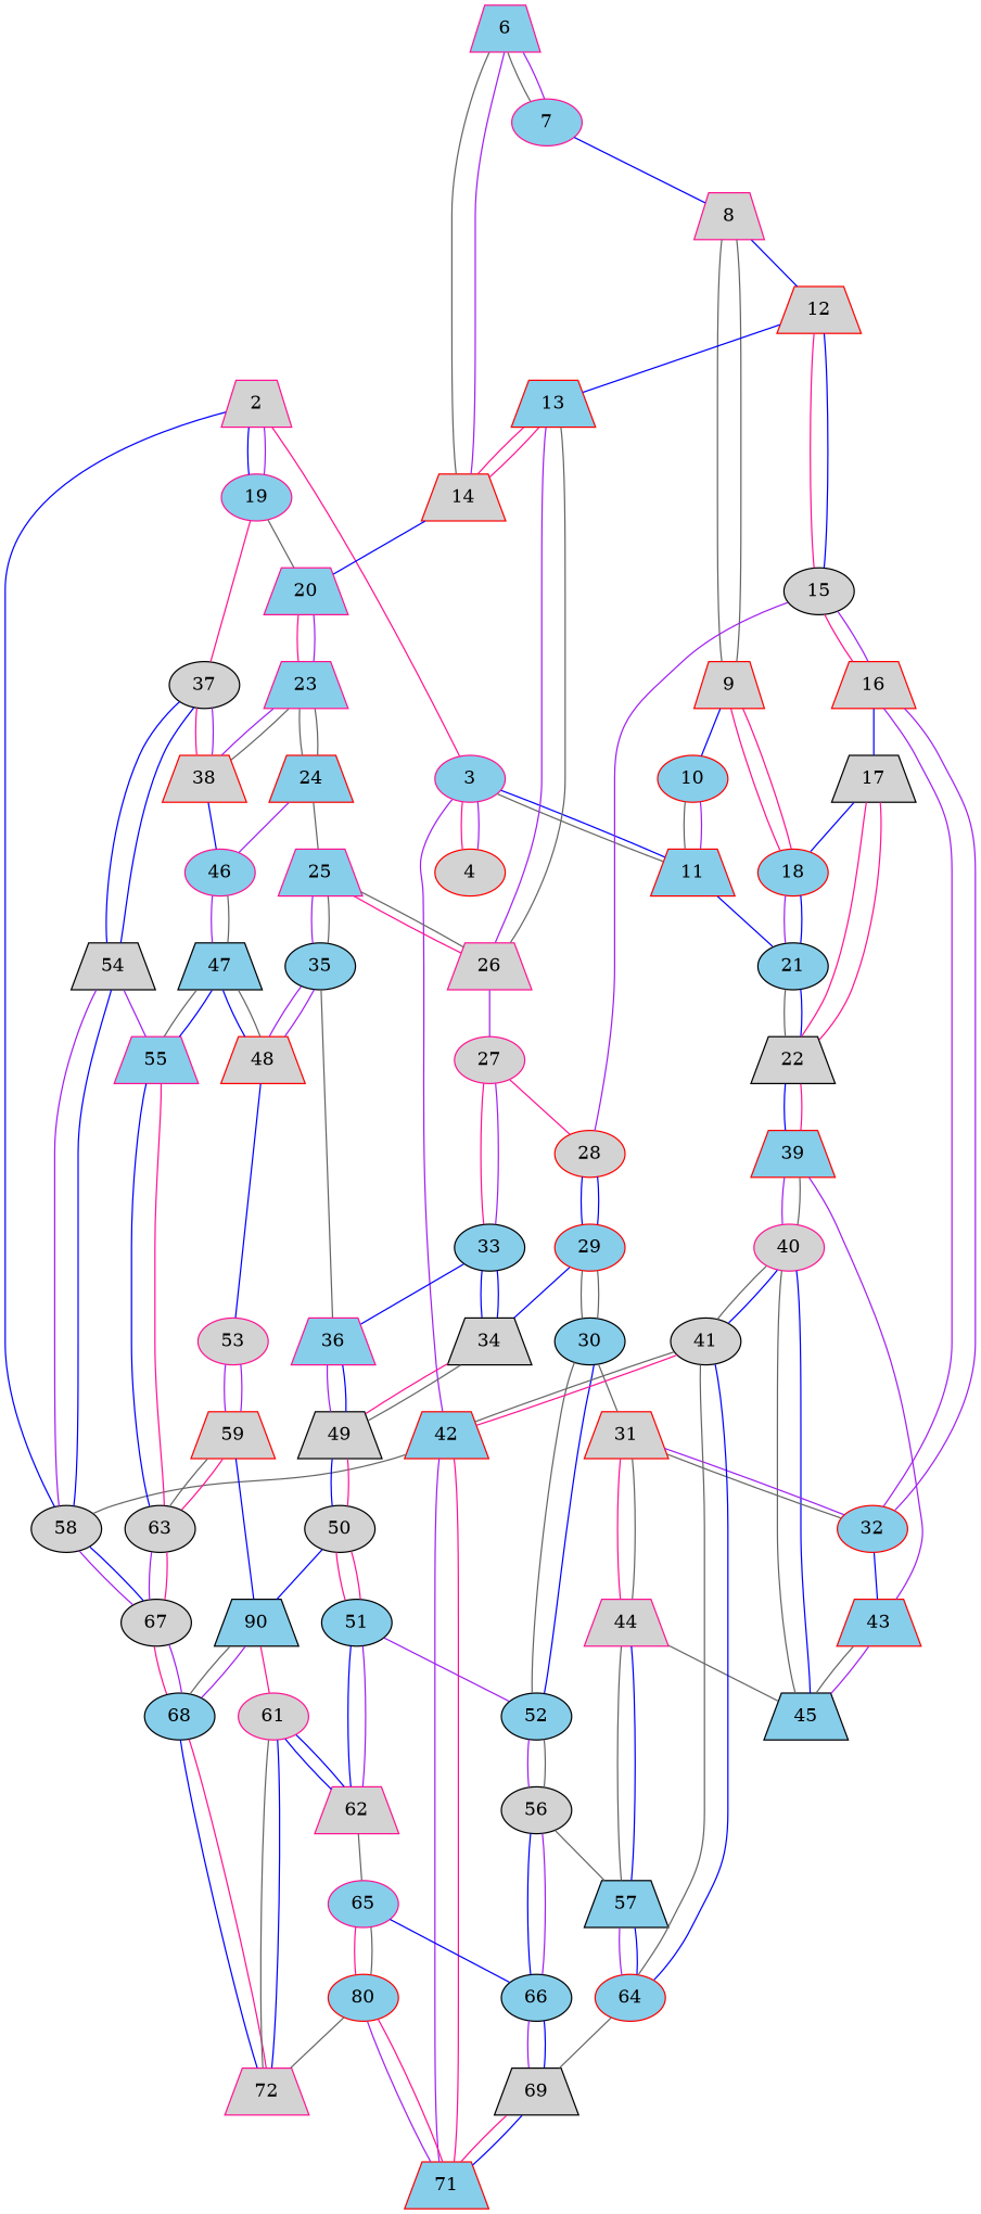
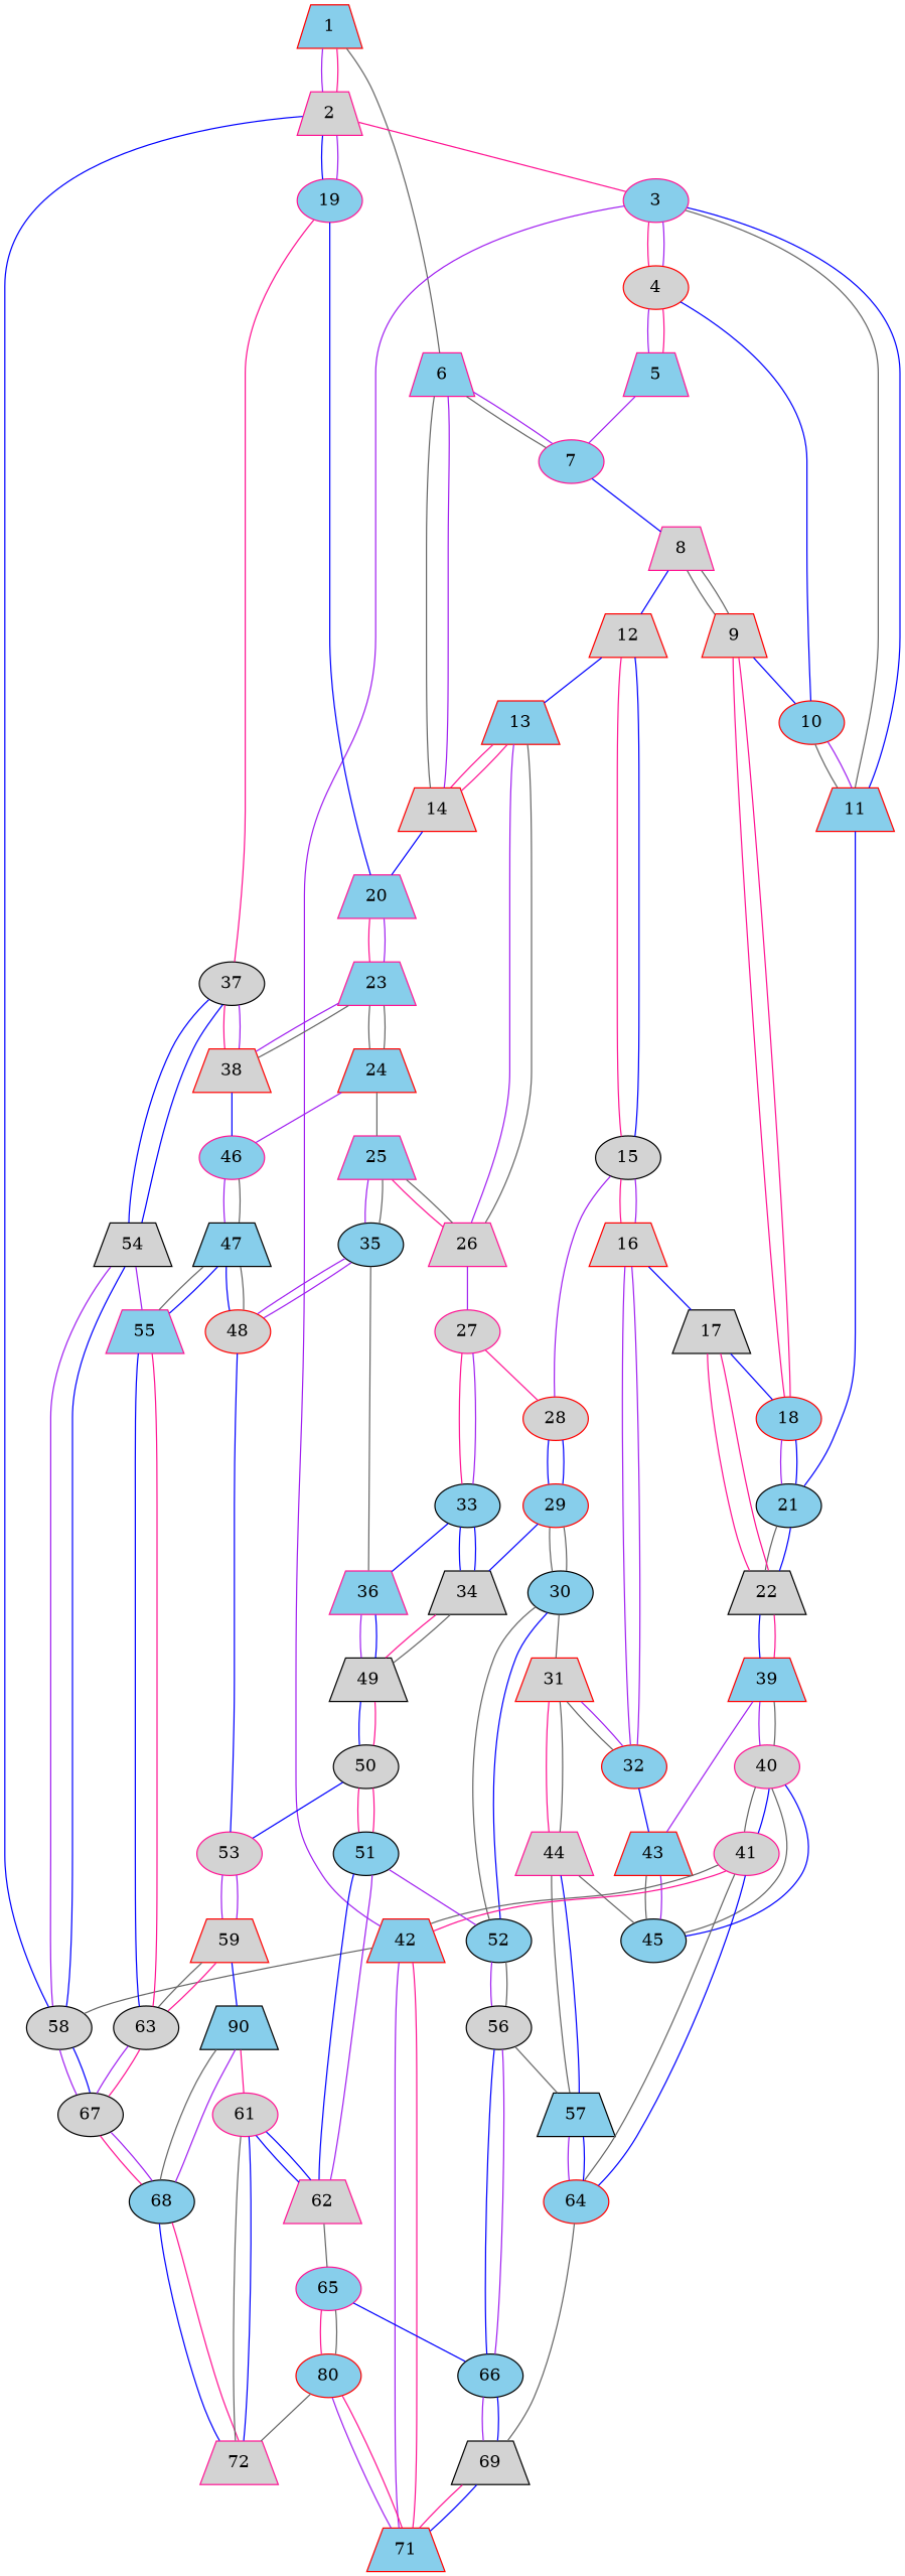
  graph {
    node [color=black fillcolor=skyblue shape=trapezium style=filled]
    edge [color=blue]
+   1 [color=red]
    2 [color=deeppink fillcolor=lightgrey]
    6 [color=deeppink]
    3 [color=deeppink shape=ellipse]
    19 [color=deeppink shape=ellipse]
    58 [fillcolor=lightgrey shape=ellipse]
    7 [color=deeppink shape=ellipse]
    14 [color=red fillcolor=lightgrey]
    4 [color=red fillcolor=lightgrey shape=ellipse]
    11 [color=red]
    42 [color=red]
    20 [color=deeppink]
    37 [fillcolor=lightgrey shape=ellipse]
    67 [fillcolor=lightgrey shape=ellipse]
+   5 [color=deeppink]
    10 [color=red shape=ellipse]
    21 [shape=ellipse]
    71 [color=red]
    8 [color=deeppink fillcolor=lightgrey]
    9 [color=red fillcolor=lightgrey]
    12 [color=red fillcolor=lightgrey]
    18 [color=red shape=ellipse]
    13 [color=red]
    15 [fillcolor=lightgrey shape=ellipse]
    22 [fillcolor=lightgrey]
    26 [color=deeppink fillcolor=lightgrey]
    16 [color=red fillcolor=lightgrey]
    28 [color=red fillcolor=lightgrey shape=ellipse]
    27 [color=deeppink fillcolor=lightgrey shape=ellipse]
    23 [color=deeppink]
    17 [fillcolor=lightgrey]
    32 [color=red shape=ellipse]
    29 [color=red shape=ellipse]
    43 [color=red]
    39 [color=red]
    38 [color=red fillcolor=lightgrey]
    54 [fillcolor=lightgrey]
    24 [color=red]
    40 [color=deeppink fillcolor=lightgrey shape=ellipse]
    25 [color=deeppink]
    46 [color=deeppink shape=ellipse]
    35 [shape=ellipse]
    47
    36 [color=deeppink]
-   48 [color=red fillcolor=lightgrey]
+   48 [color=red fillcolor=lightgrey shape=ellipse]
    33 [shape=ellipse]
    34 [fillcolor=lightgrey]
    30 [shape=ellipse]
    31 [color=red fillcolor=lightgrey]
    52 [shape=ellipse]
    49 [fillcolor=lightgrey]
    44 [color=deeppink fillcolor=lightgrey]
    56 [fillcolor=lightgrey shape=ellipse]
-   45
+   45 [shape=ellipse]
    57
    50 [fillcolor=lightgrey shape=ellipse]
    53 [color=deeppink fillcolor=lightgrey shape=ellipse]
    55 [color=deeppink]
-   41 [fillcolor=lightgrey shape=ellipse]
+   41 [color=deeppink fillcolor=lightgrey shape=ellipse]
    64 [color=red shape=ellipse]
    69 [fillcolor=lightgrey]
    63 [fillcolor=lightgrey shape=ellipse]
    59 [color=red fillcolor=lightgrey]
    51 [shape=ellipse]
    62 [color=deeppink fillcolor=lightgrey]
    65 [color=deeppink shape=ellipse]
    66 [shape=ellipse]
    n68 [label=90]
    68 [shape=ellipse]
    61 [color=deeppink fillcolor=lightgrey shape=ellipse]
    72 [color=deeppink fillcolor=lightgrey]
    n72 [color=red label=80 shape=ellipse]
+   1 -- 2 [color=purple]
+   1 -- 2 [color=deeppink]
+   1 -- 6 [color=gray40]
    2 -- 3 [color=deeppink]
    2 -- 19
    2 -- 19 [color=purple]
    2 -- 58
    6 -- 7 [color=gray40]
    6 -- 7 [color=purple]
    6 -- 14 [color=gray40]
    6 -- 14 [color=purple]
    3 -- 4 [color=deeppink]
    3 -- 4 [color=purple]
    3 -- 11 [color=gray40]
    3 -- 11
    3 -- 42 [color=purple]
-   19 -- 20 [color=gray40]
+   19 -- 20
    19 -- 37 [color=deeppink]
    58 -- 67 [color=purple]
    58 -- 67
    7 -- 8
    14 -- 20
+   4 -- 5 [color=purple]
+   4 -- 5 [color=deeppink]
+   4 -- 10
    11 -- 21
    42 -- 58 [color=gray40]
    42 -- 71 [color=purple]
    42 -- 71 [color=deeppink]
    20 -- 23 [color=deeppink]
    20 -- 23 [color=purple]
    37 -- 38 [color=deeppink]
    37 -- 38 [color=purple]
    37 -- 54
    37 -- 54
    67 -- 68 [color=deeppink]
    67 -- 68 [color=purple]
+   5 -- 7 [color=purple]
    10 -- 11 [color=gray40]
    10 -- 11 [color=purple]
    21 -- 22 [color=gray40]
    21 -- 22
    8 -- 9 [color=gray40]
    8 -- 9 [color=gray40]
    8 -- 12
    9 -- 10
    9 -- 18 [color=deeppink]
    9 -- 18 [color=deeppink]
    12 -- 13
    12 -- 15 [color=deeppink]
    12 -- 15
    18 -- 21 [color=purple]
    18 -- 21
    13 -- 14 [color=deeppink]
    13 -- 14 [color=deeppink]
    13 -- 26 [color=purple]
    13 -- 26 [color=gray40]
    15 -- 16 [color=deeppink]
    15 -- 16 [color=purple]
    15 -- 28 [color=purple]
    22 -- 39
    22 -- 39 [color=deeppink]
    26 -- 27 [color=purple]
    16 -- 17
    16 -- 32 [color=purple]
    16 -- 32 [color=purple]
    28 -- 29
    28 -- 29
    27 -- 28 [color=deeppink]
    27 -- 33 [color=deeppink]
    27 -- 33 [color=purple]
    23 -- 38 [color=purple]
    23 -- 38 [color=gray40]
    23 -- 24 [color=gray40]
    23 -- 24 [color=gray40]
    17 -- 18
    17 -- 22 [color=deeppink]
    17 -- 22 [color=deeppink]
    32 -- 43
    29 -- 34
    29 -- 30 [color=gray40]
    29 -- 30 [color=gray40]
    43 -- 45 [color=gray40]
    43 -- 45 [color=purple]
    39 -- 43 [color=purple]
    39 -- 40 [color=purple]
    39 -- 40 [color=gray40]
    38 -- 46
    54 -- 58 [color=purple]
    54 -- 58
    54 -- 55 [color=purple]
    24 -- 25 [color=gray40]
    24 -- 46 [color=purple]
    40 -- 45 [color=gray40]
    40 -- 45
    40 -- 41 [color=gray40]
    40 -- 41
    25 -- 26 [color=deeppink]
    25 -- 26 [color=gray40]
    25 -- 35 [color=purple]
    25 -- 35 [color=gray40]
    46 -- 47 [color=purple]
    46 -- 47 [color=gray40]
    35 -- 36 [color=gray40]
    35 -- 48 [color=purple]
    35 -- 48 [color=purple]
    47 -- 48
    47 -- 48 [color=gray40]
    47 -- 55 [color=gray40]
    47 -- 55
    36 -- 49 [color=purple]
    36 -- 49
    48 -- 53
    33 -- 36
    33 -- 34
    33 -- 34
    34 -- 49 [color=deeppink]
    34 -- 49 [color=gray40]
    30 -- 31 [color=gray40]
    30 -- 52 [color=gray40]
    30 -- 52
    31 -- 32 [color=gray40]
    31 -- 32 [color=purple]
    31 -- 44 [color=deeppink]
    31 -- 44 [color=gray40]
    52 -- 56 [color=purple]
    52 -- 56 [color=gray40]
    49 -- 50
    49 -- 50 [color=deeppink]
    44 -- 45 [color=gray40]
    44 -- 57 [color=gray40]
    44 -- 57
    56 -- 57 [color=gray40]
    56 -- 66
    56 -- 66 [color=purple]
    57 -- 64 [color=purple]
    57 -- 64
-   50 -- n68
+   50 -- 53
    50 -- 51 [color=deeppink]
    50 -- 51 [color=deeppink]
    53 -- 59 [color=purple]
    53 -- 59 [color=purple]
    55 -- 63
    55 -- 63 [color=deeppink]
    41 -- 42 [color=gray40]
    41 -- 42 [color=deeppink]
    41 -- 64 [color=gray40]
    41 -- 64
    64 -- 69 [color=gray40]
    69 -- 71 [color=deeppink]
    69 -- 71
    63 -- 67 [color=purple]
    63 -- 67 [color=deeppink]
    59 -- 63 [color=gray40]
    59 -- 63 [color=deeppink]
    59 -- n68
    51 -- 52 [color=purple]
    51 -- 62
    51 -- 62 [color=purple]
    62 -- 65 [color=gray40]
    65 -- 66
    65 -- n72 [color=deeppink]
    65 -- n72 [color=gray40]
    66 -- 69 [color=purple]
    66 -- 69
    n68 -- 68 [color=gray40]
    n68 -- 68 [color=purple]
    n68 -- 61 [color=deeppink]
    68 -- 72
    68 -- 72 [color=deeppink]
    61 -- 62
    61 -- 62
    61 -- 72 [color=gray40]
    61 -- 72
    n72 -- 71 [color=purple]
    n72 -- 71 [color=deeppink]
    n72 -- 72 [color=gray40]
  }
